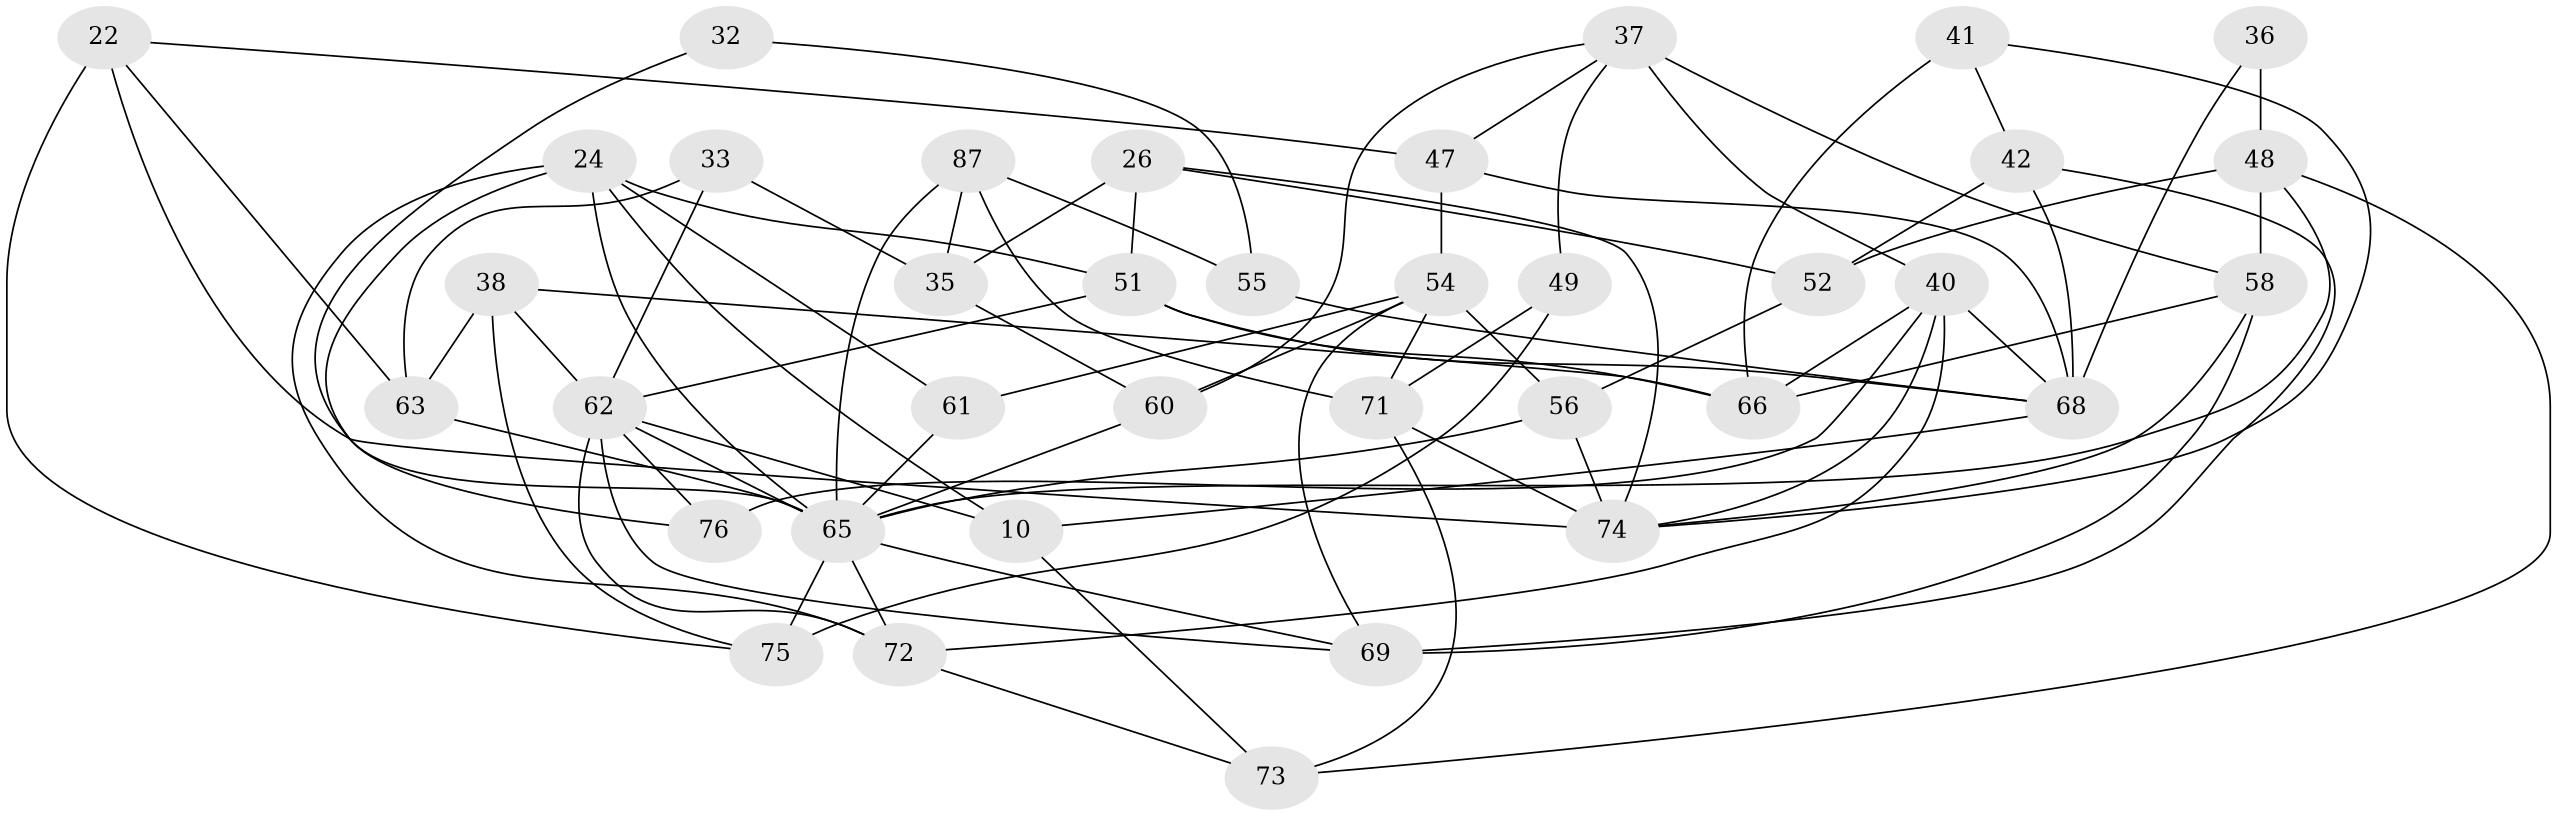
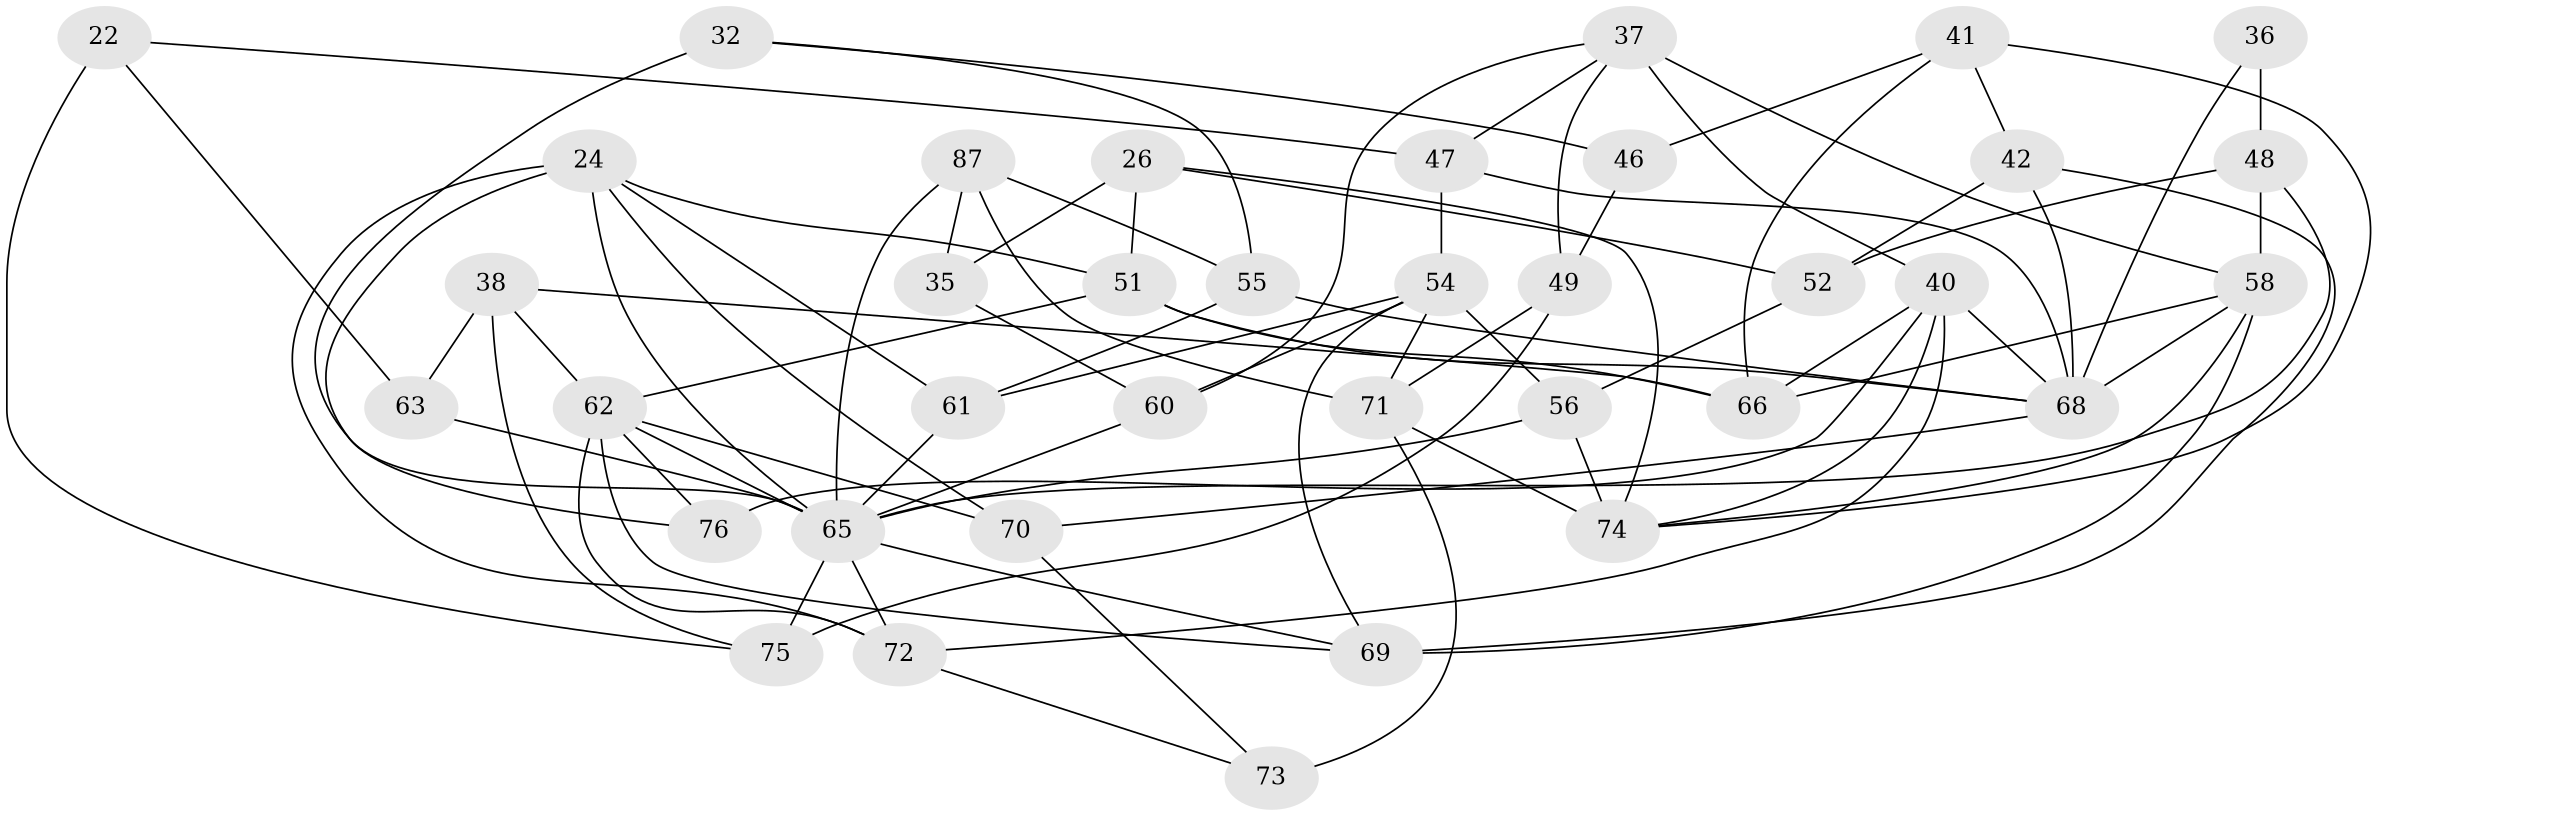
  graph {
    node [color=gray90 style=filled]
    22
    47
    63 [super="+57"]
    74 [super="+5+6+67"]
    75 [super="+53"]
    54 [super="+50"]
    68 [super="+34"]
    65 [super="+14+28+20+64"]
    24 [super="+4+12"]
    51 [super="+39"]
    61
-   70 [label=10]
+   70
    72 [super="+59"]
    76
    62 [super="+44"]
    66 [super="+16"]
    69
    73
    26
    35
    52
    60
    56 [super="+45"]
    n24 [label=87]
    55
    71 [super="+29"]
    32
+   46
    49 [super="+31"]
-   33
    48 [super="+30+13"]
    58 [super="+8+43"]
    36
    37 [super="+21"]
    40 [super="+15+17"]
    38
    41
    42
    22 -- 47
    22 -- 63
-   22 -- 74
    22 -- 75
    47 -- 54
    47 -- 68
    63 -- 65 [weight=3]
    54 -- 61
    54 -- 69
    54 -- 60
    54 -- 56 [weight=2]
    54 -- 71
    68 -- 70
    65 -- 75 [weight=2]
    65 -- 72
    65 -- 69
    24 -- 65
    24 -- 51 [weight=2]
    24 -- 61
    24 -- 70
    24 -- 72 [weight=2]
    24 -- 76
    51 -- 68
    51 -- 62
    51 -- 66
    61 -- 65
    70 -- 73
    72 -- 73
    62 -- 65 [weight=2]
    62 -- 70
    62 -- 72
    62 -- 76 [weight=2]
    62 -- 69
    26 -- 74
    26 -- 51
    26 -- 35
    26 -- 52
    35 -- 60
    52 -- 56
    60 -- 65
    56 -- 74 [weight=2]
    56 -- 65
    n24 -- 65
    n24 -- 35
    n24 -- 55
    n24 -- 71
    55 -- 68
+   55 -- 61
    71 -- 74 [weight=2]
    71 -- 73
    32 -- 65 [weight=2]
    32 -- 55
+   32 -- 46
+   46 -- 49 [weight=2]
    49 -- 75 [weight=2]
    49 -- 71
-   33 -- 63
-   33 -- 62
-   33 -- 35
    48 -- 65
-   48 -- 73
    48 -- 52
    48 -- 58 [weight=3]
    58 -- 74
+   58 -- 68 [weight=2]
    58 -- 66 [weight=3]
    58 -- 69
    36 -- 68
    36 -- 48 [weight=2]
    37 -- 47
    37 -- 60
    37 -- 49
    37 -- 58 [weight=2]
    37 -- 40
    40 -- 74 [weight=2]
    40 -- 68 [weight=2]
    40 -- 72
    40 -- 76
    40 -- 66
    38 -- 63
    38 -- 75
    38 -- 62
    38 -- 66
    41 -- 74
    41 -- 66
+   41 -- 46
    41 -- 42
    42 -- 68
    42 -- 69
    42 -- 52
  }
